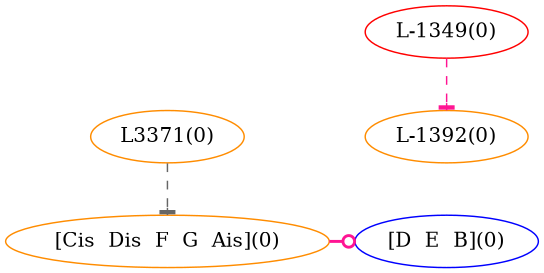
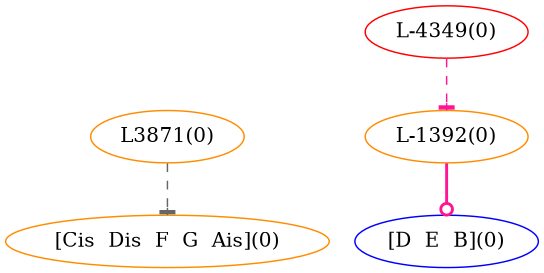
  digraph {
    node [color=darkorange]
    edge [arrowhead=tee color=deeppink style=dashed]
-   "L-1349(0)" [color=red]
-   "L3371(0)"
+   "L-1349(0)" [color=red label="L-4349(0)"]
+   "L3371(0)" [label="L3871(0)"]
    "L-1392(0)"
    "[Cis  Dis  F  G  Ais](0)"
    "[D  E  B](0)" [color=blue]
    subgraph sub_1 {
      rank=min
      "L-1349(0)"
    }
    subgraph sub_2 {
      rank=same
      "L3371(0)"
      "L-1392(0)"
    }
    subgraph sub_3 {
      rank=max
      "[Cis  Dis  F  G  Ais](0)"
      "[D  E  B](0)"
    }
    "L-1349(0)" -> "L-1392(0)"
    "L3371(0)" -> "[Cis  Dis  F  G  Ais](0)" [color=gray40]
-   "[Cis  Dis  F  G  Ais](0)" -> "[D  E  B](0)" [arrowhead=odot style=bold]
+   "L-1392(0)" -> "[D  E  B](0)" [arrowhead=odot style=bold]
  }
